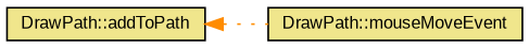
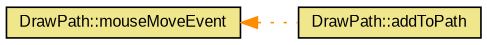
  digraph {
    rankdir=LR
    fontname="Liberation Sans"
    node [color=black fillcolor=khaki fontname="Liberation Sans" fontsize=10 shape=record style=filled]
    n1 [fontcolor=black height=0.2 label="DrawPath::addToPath" width=0.4]
    n2 [height=0.2 label="DrawPath::mouseMoveEvent" width=0.4]
-   n1 -> n2 [color=darkorange dir=back fontname="Liberation Sans" fontsize=10 labelfontname=Helvetica labelfontsize=10 style=dotted]
+   n2 -> n1 [color=darkorange dir=back fontname="Liberation Sans" fontsize=10 labelfontname=Helvetica labelfontsize=10 style=dotted]
  }
